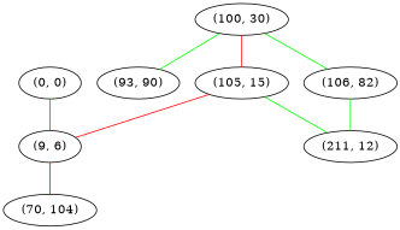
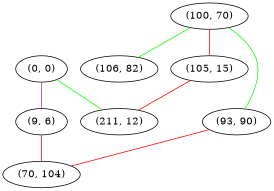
  graph {
    edge [color=red weight=1]
    "(0, 0)"
    "(9, 6)"
    "(70, 104)"
-   "(100, 70)" [label="(100, 30)"]
+   "(100, 70)"
    "(93, 90)"
    "(106, 82)"
    n7 [label="(105, 15)"]
    "(211, 12)"
    "(0, 0)" -- "(9, 6)" [color=purple weight=4]
    "(9, 6)" -- "(70, 104)" [weight=2]
    "(100, 70)" -- "(93, 90)" [color=green]
    "(100, 70)" -- "(106, 82)" [color=green]
    "(100, 70)" -- n7
-   "(106, 82)" -- "(211, 12)" [color=green weight=2]
-   n7 -- "(9, 6)"
-   n7 -- "(211, 12)" [color=green]
+   "(93, 90)" -- "(70, 104)"
+   "(0, 0)" -- "(211, 12)" [color=green weight=2]
+   n7 -- "(211, 12)"
  }
